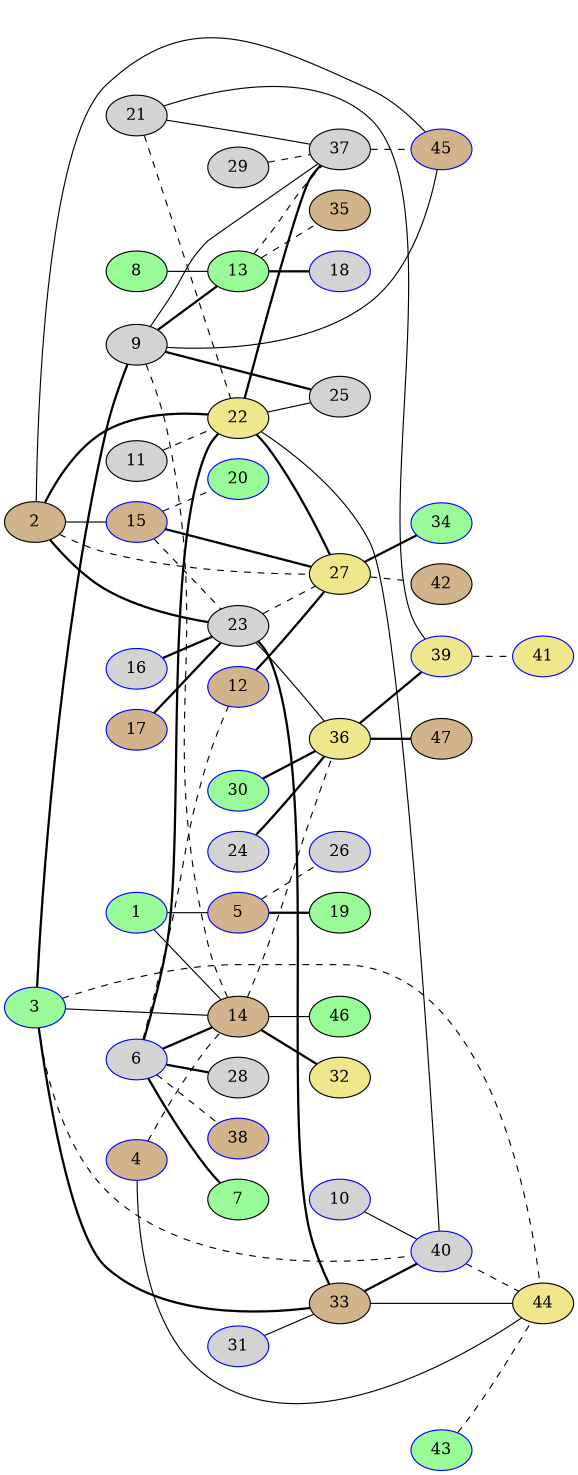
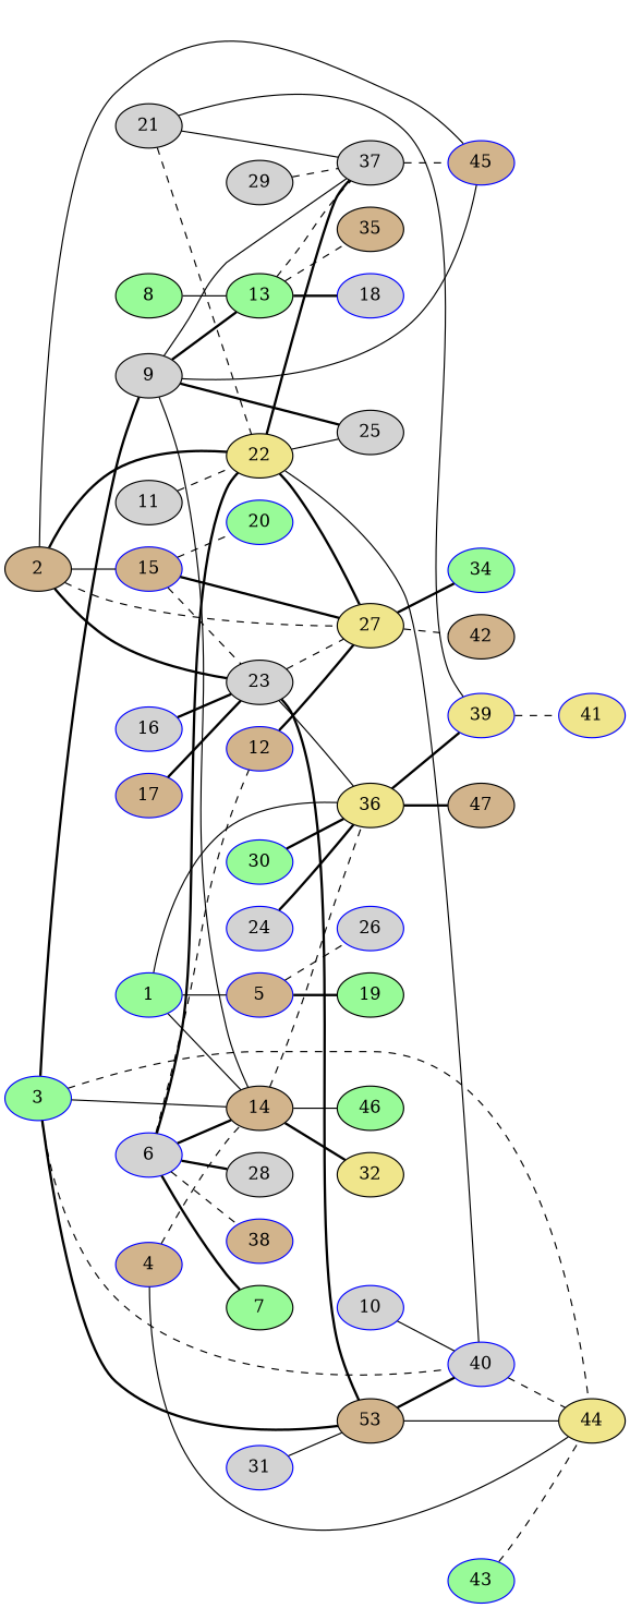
  graph {
    rankdir=LR
    node [color=black fillcolor=lightgrey style=filled]
    edge [style=bold weight=1.0]
    1 [color=blue fillcolor=palegreen]
    5 [color=blue fillcolor=tan]
    14 [fillcolor=tan]
    36 [fillcolor=khaki]
    19 [fillcolor=palegreen]
    26 [color=blue]
    32 [fillcolor=khaki]
    46 [fillcolor=palegreen]
    39 [color=blue fillcolor=khaki]
    47 [fillcolor=tan]
    2 [fillcolor=tan]
    15 [color=blue fillcolor=tan]
    22 [fillcolor=khaki]
    23
    27 [fillcolor=khaki]
    45 [color=blue fillcolor=tan]
    20 [color=blue fillcolor=palegreen]
    40 [color=blue]
    25
    37
-   33 [fillcolor=tan]
+   33 [fillcolor=tan label=53]
    34 [color=blue fillcolor=palegreen]
    42 [fillcolor=tan]
    3 [color=blue fillcolor=palegreen]
    9
    44 [fillcolor=khaki]
    13 [fillcolor=palegreen]
    4 [color=blue fillcolor=tan]
    6 [color=blue]
    7 [fillcolor=palegreen]
    12 [color=blue fillcolor=tan]
    28
    38 [color=blue fillcolor=tan]
    8 [fillcolor=palegreen]
    18 [color=blue]
    35 [fillcolor=tan]
    10 [color=blue]
    11
    16 [color=blue]
    17 [color=blue fillcolor=tan]
    21
    41 [color=blue fillcolor=khaki]
    24 [color=blue]
    29
    30 [color=blue fillcolor=palegreen]
    31 [color=blue]
    43 [color=blue fillcolor=palegreen]
    1 -- 5 [style=solid]
    1 -- 14 [style=solid weight=2.0]
+   1 -- 36 [style=solid weight=2.0]
    5 -- 19
    5 -- 26 [style=dashed]
    14 -- 36 [style=dashed]
    14 -- 32
    14 -- 46 [style=solid]
    36 -- 39
    36 -- 47
    39 -- 41 [style=dashed]
    2 -- 15 [style=solid]
    2 -- 22
    2 -- 23
    2 -- 27 [style=dashed]
    2 -- 45 [style=solid]
    15 -- 23 [style=dashed]
    15 -- 27
    15 -- 20 [style=dashed]
    22 -- 27
    22 -- 40 [style=solid]
    22 -- 25 [style=solid]
    22 -- 37
    23 -- 36 [style=solid]
    23 -- 27 [style=dashed]
    23 -- 33
    27 -- 34
    27 -- 42 [style=dashed]
    40 -- 44 [style=dashed]
    37 -- 45 [style=dashed]
    33 -- 40
    33 -- 44 [style=solid]
    3 -- 14 [style=solid]
    3 -- 40 [style=dashed]
    3 -- 33
    3 -- 9
    3 -- 44 [style=dashed]
-   9 -- 14 [style=dashed]
+   9 -- 14 [style=solid]
    9 -- 45 [style=solid]
    9 -- 25
    9 -- 37 [style=solid]
    9 -- 13
    13 -- 37 [style=dashed]
    13 -- 18
    13 -- 35 [style=dashed]
    4 -- 14 [style=dashed]
    4 -- 44 [style=solid]
    6 -- 14
    6 -- 22 [weight=3.0]
    6 -- 7
    6 -- 12 [style=dashed]
    6 -- 28
    6 -- 38 [style=dashed]
    12 -- 27
    8 -- 13 [style=solid]
    10 -- 40 [style=solid]
    11 -- 22 [style=dashed]
    16 -- 23
    17 -- 23
    21 -- 39 [style=solid]
    21 -- 22 [style=dashed]
    21 -- 37 [style=solid]
    24 -- 36
    29 -- 37 [style=dashed]
    30 -- 36
    31 -- 33 [style=solid]
    43 -- 44 [style=dashed]
  }
